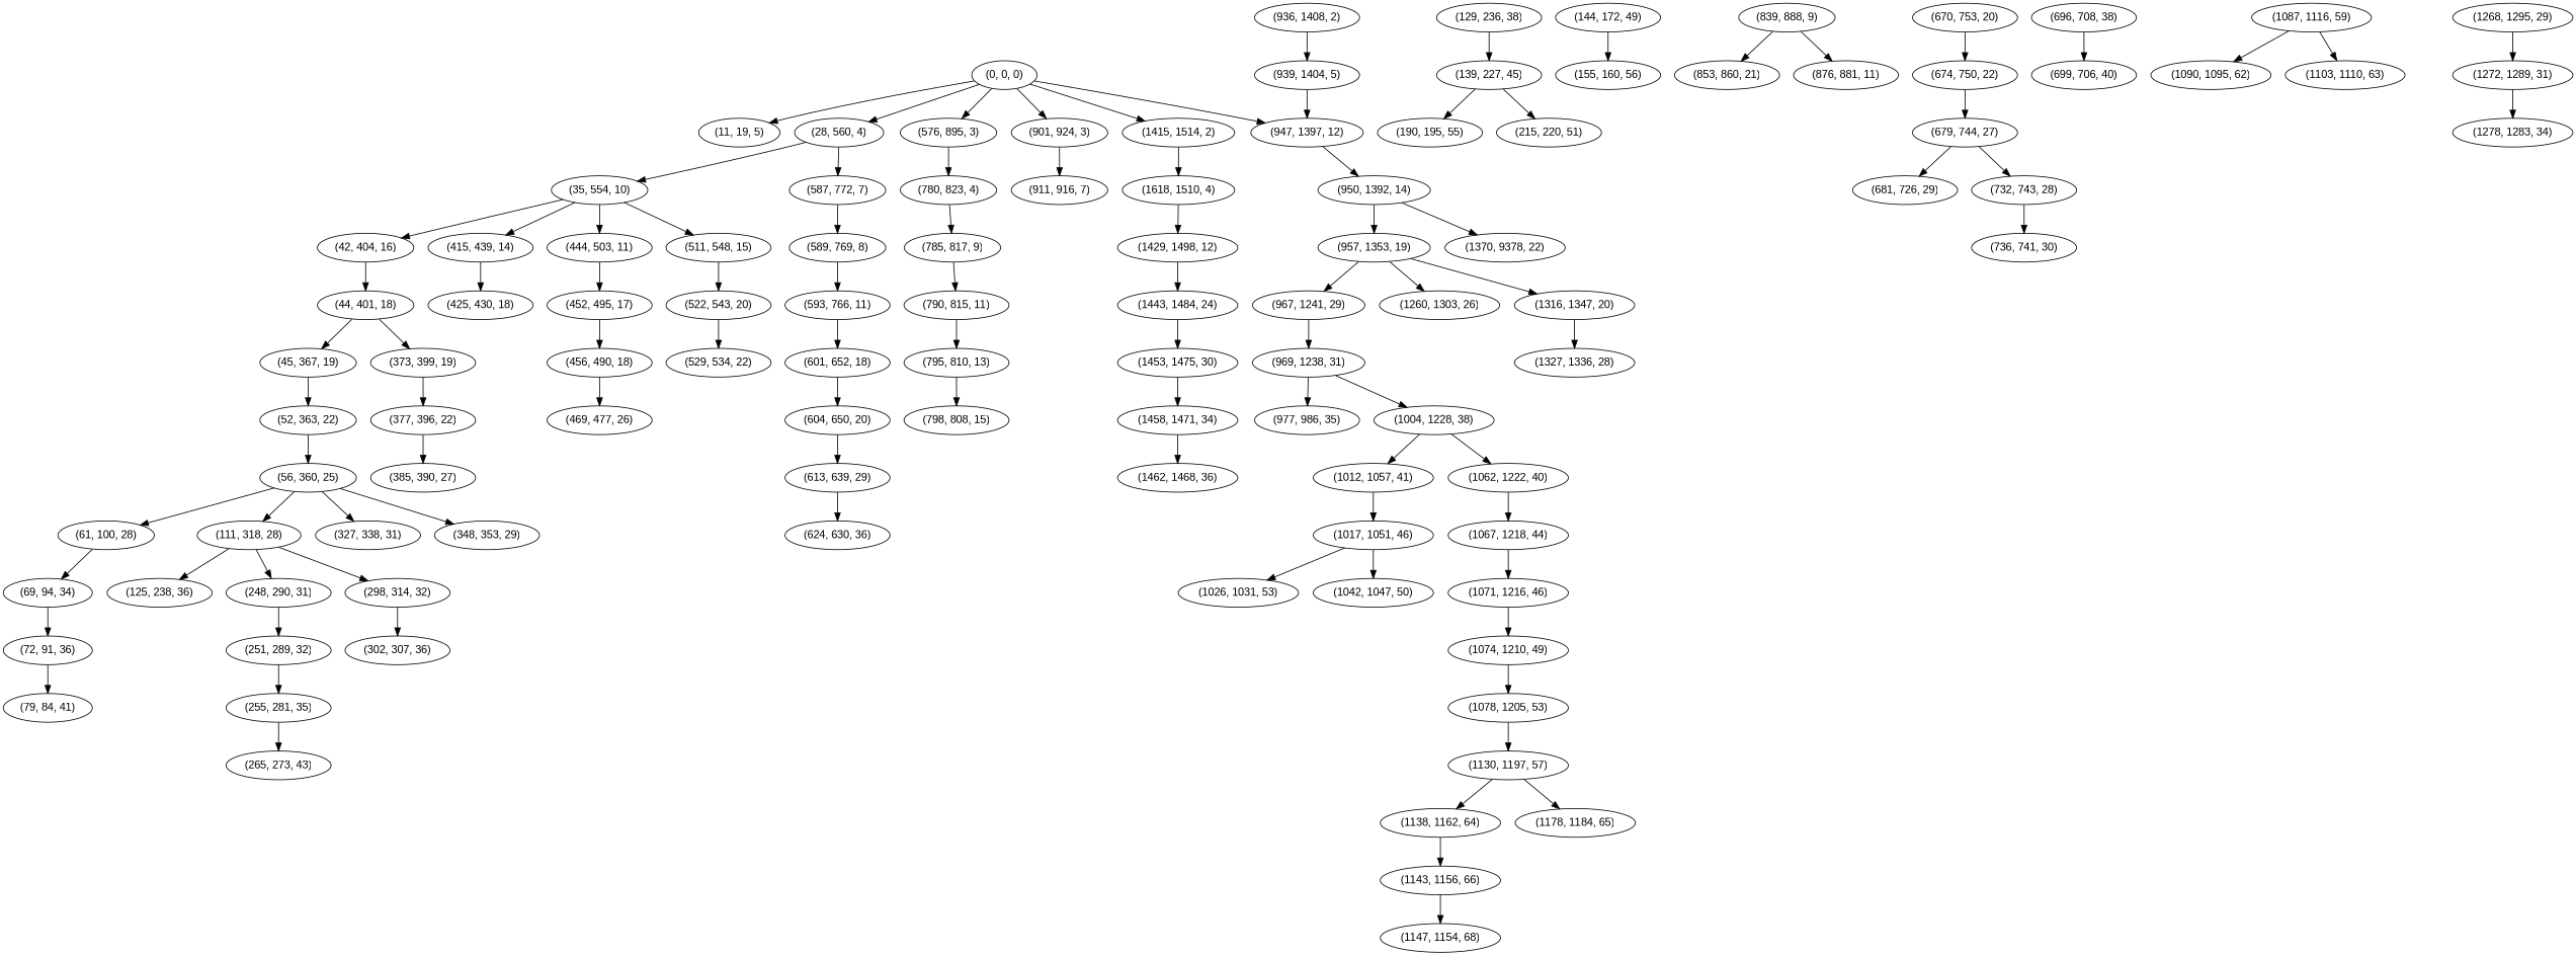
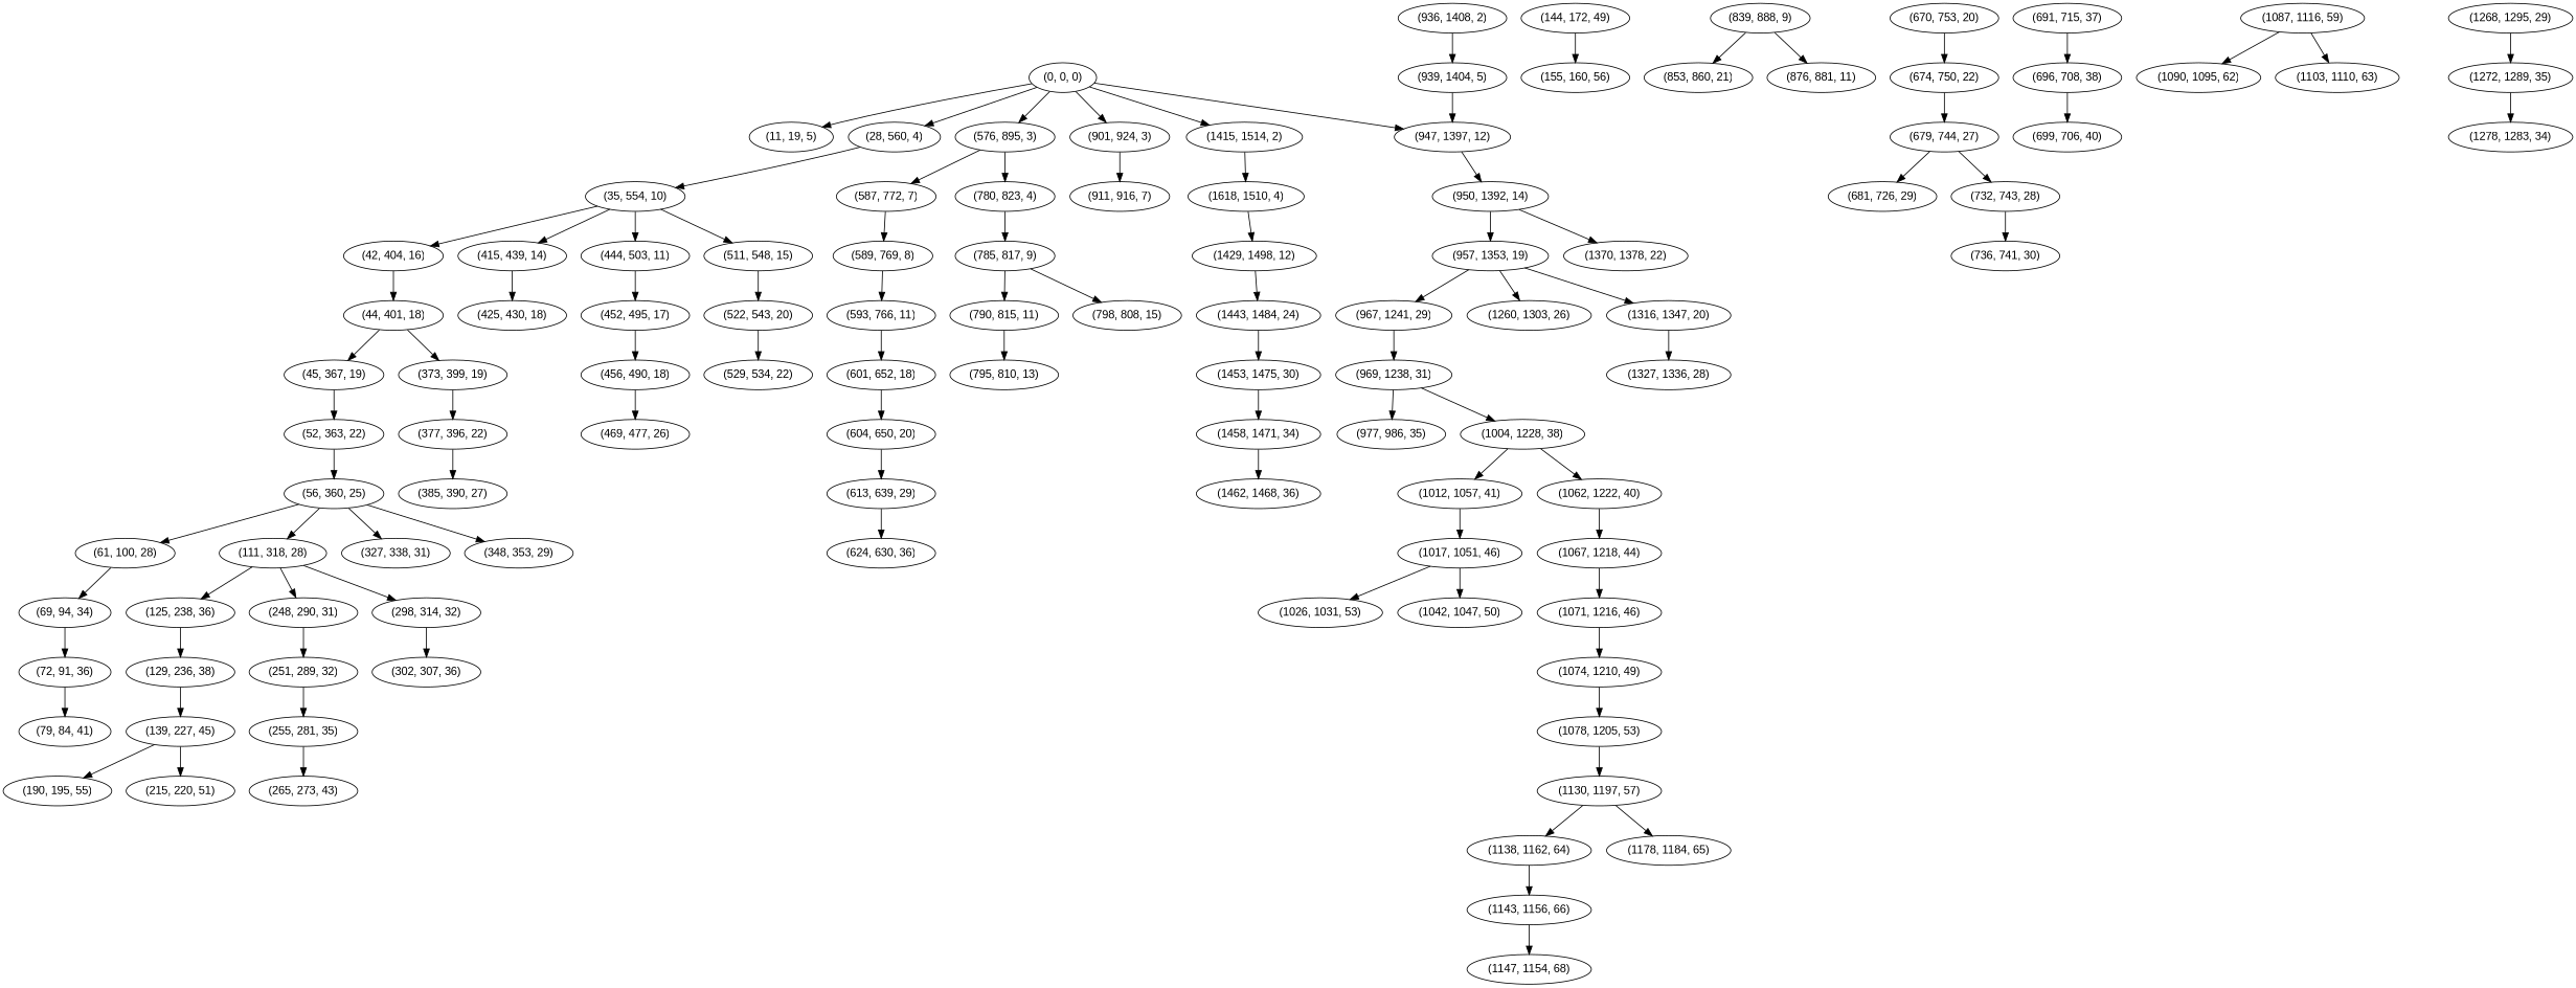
  digraph {
    fontname="Liberation Sans"
    node [fontname="Liberation Sans"]
    edge [fontname="Liberation Sans"]
    "(0, 0, 0)"
    "(11, 19, 5)"
    "(28, 560, 4)"
    "(576, 895, 3)"
    "(901, 924, 3)"
    "(1415, 1514, 2)"
    "(947, 1397, 12)"
    "(35, 554, 10)"
    "(587, 772, 7)"
    "(780, 823, 4)"
    "(911, 916, 7)"
    "(936, 1408, 2)"
    "(939, 1404, 5)"
    n14 [label="(1618, 1510, 4)"]
    "(42, 404, 16)"
    "(415, 439, 14)"
    "(444, 503, 11)"
    "(511, 548, 15)"
    "(44, 401, 18)"
    "(425, 430, 18)"
    "(452, 495, 17)"
    "(522, 543, 20)"
    "(45, 367, 19)"
    "(373, 399, 19)"
    "(52, 363, 22)"
    "(377, 396, 22)"
    "(56, 360, 25)"
    "(61, 100, 28)"
    "(111, 318, 28)"
    "(327, 338, 31)"
    "(348, 353, 29)"
    "(69, 94, 34)"
    "(125, 238, 36)"
    "(248, 290, 31)"
    "(298, 314, 32)"
    "(72, 91, 36)"
    "(79, 84, 41)"
    "(129, 236, 38)"
    "(251, 289, 32)"
    "(302, 307, 36)"
    "(139, 227, 45)"
    "(190, 195, 55)"
    "(215, 220, 51)"
    "(144, 172, 49)"
    "(155, 160, 56)"
    "(255, 281, 35)"
    "(265, 273, 43)"
    "(385, 390, 27)"
    "(456, 490, 18)"
    "(469, 477, 26)"
    "(529, 534, 22)"
    "(589, 769, 8)"
    "(785, 817, 9)"
    "(839, 888, 9)"
    "(853, 860, 21)"
    "(876, 881, 11)"
    "(593, 766, 11)"
    "(601, 652, 18)"
    "(604, 650, 20)"
    "(613, 639, 29)"
    "(624, 630, 36)"
    "(670, 753, 20)"
    "(674, 750, 22)"
    "(679, 744, 27)"
    "(681, 726, 29)"
    "(732, 743, 28)"
    "(736, 741, 30)"
+   "(691, 715, 37)"
    "(696, 708, 38)"
    "(699, 706, 40)"
    "(790, 815, 11)"
    "(795, 810, 13)"
    "(798, 808, 15)"
    "(950, 1392, 14)"
    "(957, 1353, 19)"
-   "(1370, 1378, 22)" [label="(1370, 9378, 22)"]
+   "(1370, 1378, 22)"
    "(967, 1241, 29)"
    "(1260, 1303, 26)"
    "(1316, 1347, 20)"
    "(969, 1238, 31)"
    "(1327, 1336, 28)"
    "(977, 986, 35)"
    "(1004, 1228, 38)"
    "(1012, 1057, 41)"
    "(1062, 1222, 40)"
    "(1017, 1051, 46)"
    "(1067, 1218, 44)"
    "(1026, 1031, 53)"
    "(1042, 1047, 50)"
    "(1071, 1216, 46)"
    "(1074, 1210, 49)"
    "(1078, 1205, 53)"
    "(1130, 1197, 57)"
    "(1087, 1116, 59)"
    "(1090, 1095, 62)"
    "(1103, 1110, 63)"
    "(1138, 1162, 64)"
    "(1178, 1184, 65)"
    "(1143, 1156, 66)"
    "(1147, 1154, 68)"
    "(1268, 1295, 29)"
-   "(1272, 1289, 31)"
+   "(1272, 1289, 31)" [label="(1272, 1289, 35)"]
    "(1278, 1283, 34)"
    "(1429, 1498, 12)"
    "(1443, 1484, 24)"
    "(1453, 1475, 30)"
    "(1458, 1471, 34)"
    "(1462, 1468, 36)"
    "(0, 0, 0)" -> "(11, 19, 5)"
    "(0, 0, 0)" -> "(28, 560, 4)"
    "(0, 0, 0)" -> "(576, 895, 3)"
    "(0, 0, 0)" -> "(901, 924, 3)"
    "(0, 0, 0)" -> "(1415, 1514, 2)"
    "(0, 0, 0)" -> "(947, 1397, 12)"
    "(28, 560, 4)" -> "(35, 554, 10)"
-   "(28, 560, 4)" -> "(587, 772, 7)"
+   "(576, 895, 3)" -> "(587, 772, 7)"
    "(576, 895, 3)" -> "(780, 823, 4)"
    "(901, 924, 3)" -> "(911, 916, 7)"
    "(1415, 1514, 2)" -> n14
    "(947, 1397, 12)" -> "(950, 1392, 14)"
    "(35, 554, 10)" -> "(42, 404, 16)"
    "(35, 554, 10)" -> "(415, 439, 14)"
    "(35, 554, 10)" -> "(444, 503, 11)"
    "(35, 554, 10)" -> "(511, 548, 15)"
    "(587, 772, 7)" -> "(589, 769, 8)"
    "(780, 823, 4)" -> "(785, 817, 9)"
    "(936, 1408, 2)" -> "(939, 1404, 5)"
    "(939, 1404, 5)" -> "(947, 1397, 12)"
    n14 -> "(1429, 1498, 12)"
    "(42, 404, 16)" -> "(44, 401, 18)"
    "(415, 439, 14)" -> "(425, 430, 18)"
    "(444, 503, 11)" -> "(452, 495, 17)"
    "(511, 548, 15)" -> "(522, 543, 20)"
    "(44, 401, 18)" -> "(45, 367, 19)"
    "(44, 401, 18)" -> "(373, 399, 19)"
    "(452, 495, 17)" -> "(456, 490, 18)"
    "(522, 543, 20)" -> "(529, 534, 22)"
    "(45, 367, 19)" -> "(52, 363, 22)"
    "(373, 399, 19)" -> "(377, 396, 22)"
    "(52, 363, 22)" -> "(56, 360, 25)"
    "(377, 396, 22)" -> "(385, 390, 27)"
    "(56, 360, 25)" -> "(61, 100, 28)"
    "(56, 360, 25)" -> "(111, 318, 28)"
    "(56, 360, 25)" -> "(327, 338, 31)"
    "(56, 360, 25)" -> "(348, 353, 29)"
    "(61, 100, 28)" -> "(69, 94, 34)"
    "(111, 318, 28)" -> "(125, 238, 36)"
    "(111, 318, 28)" -> "(248, 290, 31)"
    "(111, 318, 28)" -> "(298, 314, 32)"
    "(69, 94, 34)" -> "(72, 91, 36)"
+   "(125, 238, 36)" -> "(129, 236, 38)"
    "(248, 290, 31)" -> "(251, 289, 32)"
    "(298, 314, 32)" -> "(302, 307, 36)"
    "(72, 91, 36)" -> "(79, 84, 41)"
    "(129, 236, 38)" -> "(139, 227, 45)"
    "(251, 289, 32)" -> "(255, 281, 35)"
    "(139, 227, 45)" -> "(190, 195, 55)"
    "(139, 227, 45)" -> "(215, 220, 51)"
    "(144, 172, 49)" -> "(155, 160, 56)"
    "(255, 281, 35)" -> "(265, 273, 43)"
    "(456, 490, 18)" -> "(469, 477, 26)"
    "(589, 769, 8)" -> "(593, 766, 11)"
    "(785, 817, 9)" -> "(790, 815, 11)"
    "(839, 888, 9)" -> "(853, 860, 21)"
    "(839, 888, 9)" -> "(876, 881, 11)"
    "(593, 766, 11)" -> "(601, 652, 18)"
    "(601, 652, 18)" -> "(604, 650, 20)"
    "(604, 650, 20)" -> "(613, 639, 29)"
    "(613, 639, 29)" -> "(624, 630, 36)"
    "(670, 753, 20)" -> "(674, 750, 22)"
    "(674, 750, 22)" -> "(679, 744, 27)"
    "(679, 744, 27)" -> "(681, 726, 29)"
    "(679, 744, 27)" -> "(732, 743, 28)"
    "(732, 743, 28)" -> "(736, 741, 30)"
+   "(691, 715, 37)" -> "(696, 708, 38)"
    "(696, 708, 38)" -> "(699, 706, 40)"
    "(790, 815, 11)" -> "(795, 810, 13)"
-   "(795, 810, 13)" -> "(798, 808, 15)"
+   "(785, 817, 9)" -> "(798, 808, 15)"
    "(950, 1392, 14)" -> "(957, 1353, 19)"
    "(950, 1392, 14)" -> "(1370, 1378, 22)"
    "(957, 1353, 19)" -> "(967, 1241, 29)"
    "(957, 1353, 19)" -> "(1260, 1303, 26)"
    "(957, 1353, 19)" -> "(1316, 1347, 20)"
    "(967, 1241, 29)" -> "(969, 1238, 31)"
    "(1316, 1347, 20)" -> "(1327, 1336, 28)"
    "(969, 1238, 31)" -> "(977, 986, 35)"
    "(969, 1238, 31)" -> "(1004, 1228, 38)"
    "(1004, 1228, 38)" -> "(1012, 1057, 41)"
    "(1004, 1228, 38)" -> "(1062, 1222, 40)"
    "(1012, 1057, 41)" -> "(1017, 1051, 46)"
    "(1062, 1222, 40)" -> "(1067, 1218, 44)"
    "(1017, 1051, 46)" -> "(1026, 1031, 53)"
    "(1017, 1051, 46)" -> "(1042, 1047, 50)"
    "(1067, 1218, 44)" -> "(1071, 1216, 46)"
    "(1071, 1216, 46)" -> "(1074, 1210, 49)"
    "(1074, 1210, 49)" -> "(1078, 1205, 53)"
    "(1078, 1205, 53)" -> "(1130, 1197, 57)"
    "(1130, 1197, 57)" -> "(1138, 1162, 64)"
    "(1130, 1197, 57)" -> "(1178, 1184, 65)"
    "(1087, 1116, 59)" -> "(1090, 1095, 62)"
    "(1087, 1116, 59)" -> "(1103, 1110, 63)"
    "(1138, 1162, 64)" -> "(1143, 1156, 66)"
    "(1143, 1156, 66)" -> "(1147, 1154, 68)"
    "(1268, 1295, 29)" -> "(1272, 1289, 31)"
    "(1272, 1289, 31)" -> "(1278, 1283, 34)"
    "(1429, 1498, 12)" -> "(1443, 1484, 24)"
    "(1443, 1484, 24)" -> "(1453, 1475, 30)"
    "(1453, 1475, 30)" -> "(1458, 1471, 34)"
    "(1458, 1471, 34)" -> "(1462, 1468, 36)"
  }
